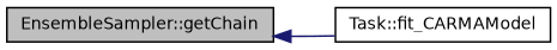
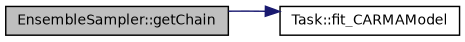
  digraph {
    rankdir=LR
    node [color=black fontname=Helvetica fontsize=10 shape=record style=filled]
    n1 [fillcolor=grey75 fontcolor=black height=0.2 label="EnsembleSampler::getChain" width=0.4]
    n2 [fillcolor=white height=0.2 label="Task::fit_CARMAModel" width=0.4]
-   n1 -> n2 [color=midnightblue dir=back fontname=Helvetica fontsize=10 labelfontname=Helvetica labelfontsize=10 style=solid]
+   n2 -> n1 [color=midnightblue dir=back fontname=Helvetica fontsize=10 labelfontname=Helvetica labelfontsize=10 style=solid]
  }
